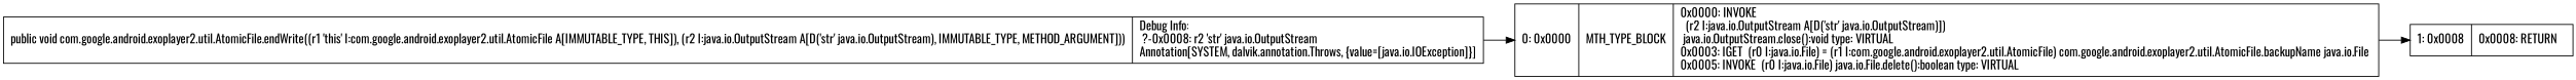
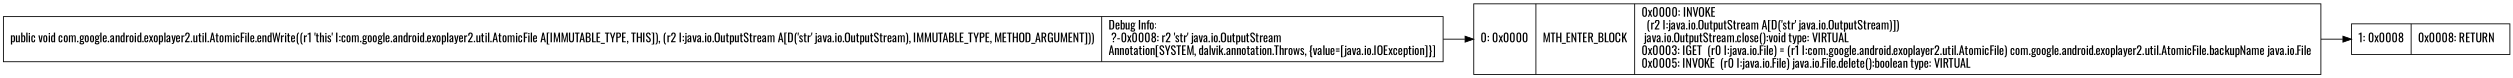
  digraph {
    rankdir=LR
    fontname=Oswald
    node [shape=record fontname=Oswald]
    edge [fontname=Oswald]
-   n1 [label="{0\:\ 0x0000|MTH_TYPE_BLOCK\l|0x0000: INVOKE  \l  (r2 I:java.io.OutputStream A[D('str' java.io.OutputStream)])\l java.io.OutputStream.close():void type: VIRTUAL \l0x0003: IGET  (r0 I:java.io.File) = (r1 I:com.google.android.exoplayer2.util.AtomicFile) com.google.android.exoplayer2.util.AtomicFile.backupName java.io.File \l0x0005: INVOKE  (r0 I:java.io.File) java.io.File.delete():boolean type: VIRTUAL \l}"]
+   n1 [label="{0\:\ 0x0000|MTH_ENTER_BLOCK\l|0x0000: INVOKE  \l  (r2 I:java.io.OutputStream A[D('str' java.io.OutputStream)])\l java.io.OutputStream.close():void type: VIRTUAL \l0x0003: IGET  (r0 I:java.io.File) = (r1 I:com.google.android.exoplayer2.util.AtomicFile) com.google.android.exoplayer2.util.AtomicFile.backupName java.io.File \l0x0005: INVOKE  (r0 I:java.io.File) java.io.File.delete():boolean type: VIRTUAL \l}"]
    n2 [label="{1\:\ 0x0008|0x0008: RETURN   \l}"]
    n3 [label="{public void com.google.android.exoplayer2.util.AtomicFile.endWrite((r1 'this' I:com.google.android.exoplayer2.util.AtomicFile A[IMMUTABLE_TYPE, THIS]), (r2 I:java.io.OutputStream A[D('str' java.io.OutputStream), IMMUTABLE_TYPE, METHOD_ARGUMENT]))  | Debug Info:\l  ?\-0x0008: r2 'str' java.io.OutputStream\lAnnotation[SYSTEM, dalvik.annotation.Throws, \{value=[java.io.IOException]\}]\l}"]
    n1 -> n2
    n3 -> n1
  }
